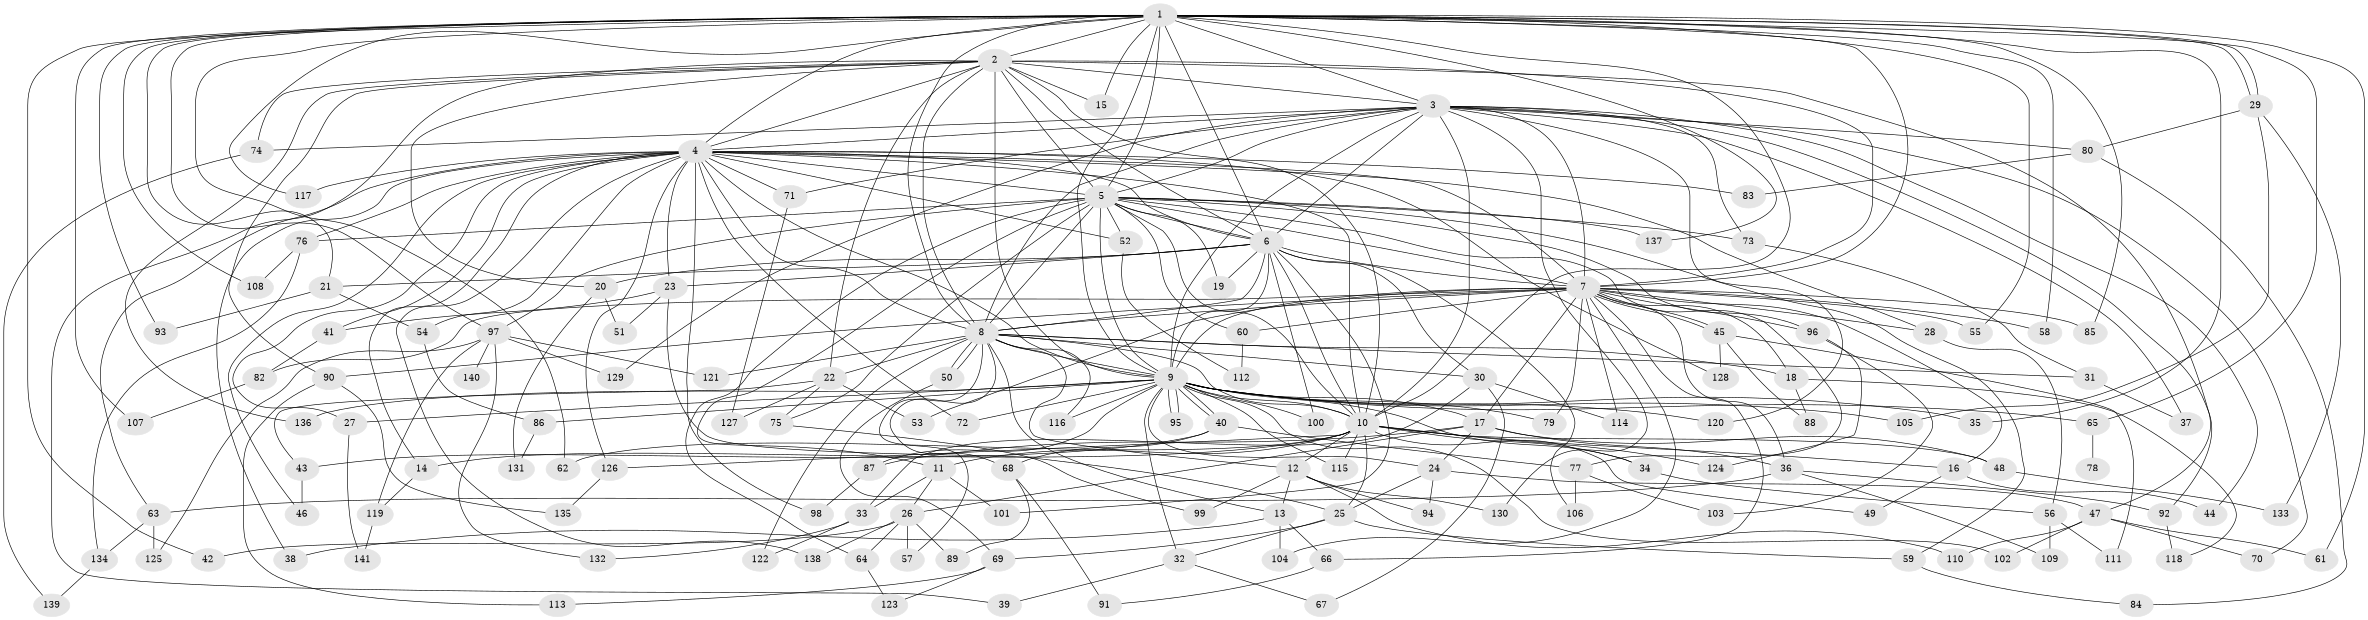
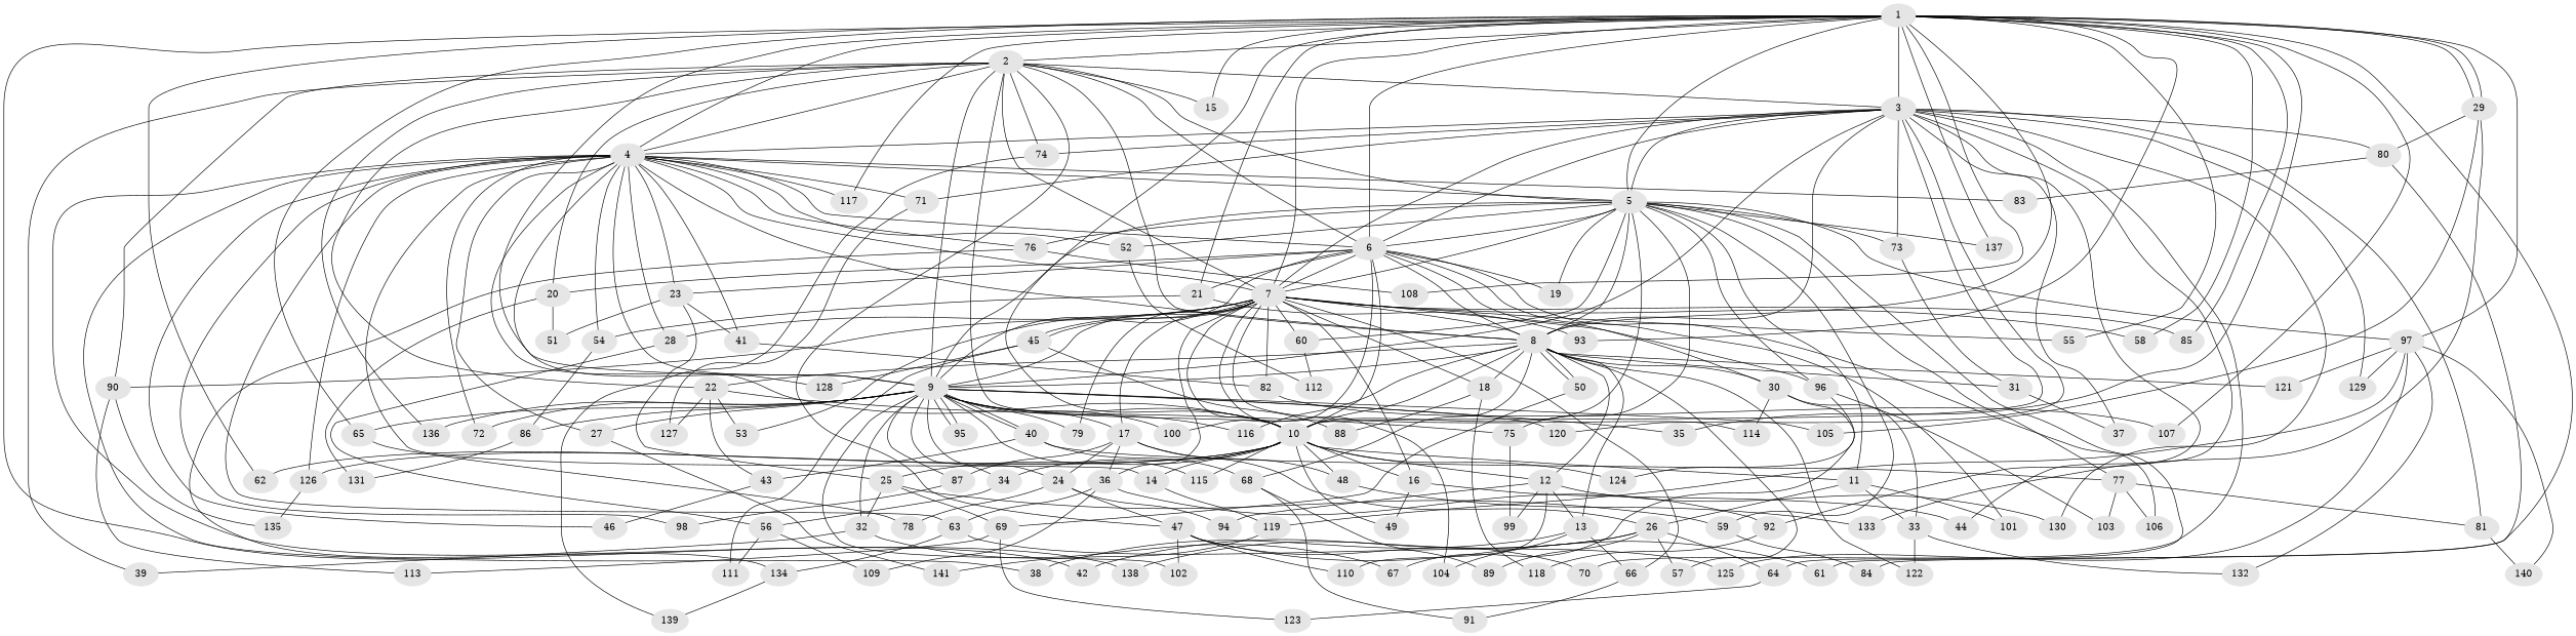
  graph {
    node [color=gray90 style=filled]
    1
    2
    3
    4
    5
    6
    7
    8
    9
    10
    15
    21
    29
    35
    42
    55
    58
    61
    62
    65
    85
    93
    97
    107
    108
    117
    137
    20
    22
    39
    47
    74
    90
    136
    37
    44
    70
    71
    73
    80
+   81
    92
    120
    129
    130
    14
    23
    27
    28
    38
    41
    46
    52
    54
    63
    72
    76
    83
    98
    126
    128
    138
    11
    19
    59
    60
    64
    75
    77
    96
    30
    100
    101
    106
    16
    17
    18
    36
    45
    53
    66
    79
    82
    104
    114
    31
    12
    13
    50
    57
    68
    116
    121
    122
    24
    32
    34
    40
    86
    87
    95
    102
    105
    115
    25
    48
    49
    124
    133
    78
    119
    132
    125
    140
    51
    131
    43
    127
    110
    139
    113
    135
    84
    118
    141
    56
    112
    134
    26
    33
    123
    99
    103
    67
    88
    109
    111
    91
    94
    69
    89
    1 -- 2
    1 -- 3
    1 -- 4
    1 -- 5
    1 -- 6
    1 -- 7
    1 -- 8
    1 -- 9
    1 -- 10
    1 -- 15
    1 -- 21
    1 -- 29
    1 -- 29
    1 -- 35
    1 -- 42
    1 -- 55
    1 -- 58
    1 -- 61
    1 -- 62
    1 -- 65
    1 -- 85
    1 -- 93
    1 -- 97
    1 -- 107
    1 -- 108
    1 -- 117
    1 -- 137
    2 -- 3
    2 -- 4
    2 -- 5
    2 -- 6
    2 -- 7
    2 -- 8
    2 -- 9
    2 -- 10
    2 -- 15
    2 -- 20
    2 -- 22
    2 -- 39
    2 -- 47
    2 -- 74
    2 -- 90
    2 -- 136
    3 -- 4
    3 -- 5
    3 -- 6
    3 -- 7
    3 -- 8
    3 -- 9
    3 -- 10
    3 -- 74
    3 -- 37
    3 -- 44
    3 -- 70
    3 -- 71
    3 -- 73
    3 -- 80
+   3 -- 81
    3 -- 92
    3 -- 120
    3 -- 129
    3 -- 130
    4 -- 5
    4 -- 6
    4 -- 7
    4 -- 8
    4 -- 9
    4 -- 10
    4 -- 117
    4 -- 71
    4 -- 14
    4 -- 23
    4 -- 27
    4 -- 28
    4 -- 38
    4 -- 41
    4 -- 46
    4 -- 52
    4 -- 54
    4 -- 63
    4 -- 72
    4 -- 76
    4 -- 83
    4 -- 98
    4 -- 126
    4 -- 128
    4 -- 138
    5 -- 6
    5 -- 7
    5 -- 8
    5 -- 9
    5 -- 10
    5 -- 97
    5 -- 137
    5 -- 73
    5 -- 52
    5 -- 76
    5 -- 11
    5 -- 19
    5 -- 59
    5 -- 60
    5 -- 64
    5 -- 75
    5 -- 77
    5 -- 96
    6 -- 7
    6 -- 8
    6 -- 9
    6 -- 10
    6 -- 21
    6 -- 20
    6 -- 23
    6 -- 19
    6 -- 30
    6 -- 100
    6 -- 101
    6 -- 106
    7 -- 8
    7 -- 9
+   7 -- 10
    7 -- 55
    7 -- 58
    7 -- 85
    7 -- 90
    7 -- 28
    7 -- 60
    7 -- 96
    7 -- 16
    7 -- 17
    7 -- 18
    7 -- 36
    7 -- 45
    7 -- 45
    7 -- 53
    7 -- 66
    7 -- 79
    7 -- 82
    7 -- 104
    7 -- 114
    8 -- 9
    8 -- 10
    8 -- 22
    8 -- 30
    8 -- 18
    8 -- 31
    8 -- 12
    8 -- 13
    8 -- 50
    8 -- 50
    8 -- 57
    8 -- 68
    8 -- 116
    8 -- 121
    8 -- 122
    9 -- 10
    9 -- 35
    9 -- 65
    9 -- 136
    9 -- 120
    9 -- 27
    9 -- 72
    9 -- 100
    9 -- 17
    9 -- 79
    9 -- 116
    9 -- 24
    9 -- 32
    9 -- 34
    9 -- 40
    9 -- 40
    9 -- 86
    9 -- 87
    9 -- 95
    9 -- 95
    9 -- 102
    9 -- 105
    9 -- 115
    10 -- 62
    10 -- 14
    10 -- 126
    10 -- 11
    10 -- 16
    10 -- 12
    10 -- 34
    10 -- 115
    10 -- 25
    10 -- 48
    10 -- 49
    10 -- 124
    21 -- 93
    21 -- 54
    29 -- 80
    29 -- 105
    29 -- 133
    65 -- 78
    97 -- 129
    97 -- 121
    97 -- 119
    97 -- 132
    97 -- 125
    97 -- 140
    20 -- 51
    20 -- 131
    22 -- 75
    22 -- 53
    22 -- 43
    22 -- 127
    47 -- 61
    47 -- 70
    47 -- 102
    47 -- 110
    74 -- 139
    90 -- 113
    90 -- 135
    71 -- 127
    73 -- 31
    80 -- 83
    80 -- 84
+   81 -- 140
    92 -- 118
    14 -- 119
    23 -- 41
    23 -- 25
    23 -- 51
    27 -- 141
    28 -- 56
    41 -- 82
    52 -- 112
    54 -- 86
    63 -- 125
    63 -- 134
    76 -- 108
    76 -- 134
    126 -- 135
    11 -- 101
    11 -- 26
    11 -- 33
    59 -- 84
    60 -- 112
    64 -- 123
    75 -- 99
+   77 -- 81
    77 -- 106
    77 -- 103
    96 -- 124
    96 -- 103
    30 -- 114
    30 -- 33
    30 -- 67
    16 -- 44
    16 -- 49
    17 -- 36
    17 -- 24
    17 -- 87
    17 -- 48
    17 -- 26
    18 -- 118
    18 -- 88
    36 -- 92
    36 -- 63
    36 -- 109
    45 -- 128
    45 -- 88
    45 -- 111
    66 -- 91
    82 -- 107
    31 -- 37
    12 -- 130
    12 -- 13
    12 -- 110
    12 -- 99
    12 -- 94
    13 -- 38
    13 -- 66
    13 -- 104
    50 -- 69
    68 -- 91
    68 -- 89
    24 -- 47
-   24 -- 25
+   24 -- 78
    24 -- 94
    32 -- 39
    32 -- 67
    34 -- 56
    40 -- 77
    40 -- 68
    40 -- 43
    86 -- 131
    87 -- 98
    25 -- 59
    25 -- 32
    25 -- 69
    48 -- 133
    119 -- 141
    43 -- 46
    56 -- 109
    56 -- 111
    134 -- 139
    26 -- 42
    26 -- 138
    26 -- 64
    26 -- 57
    26 -- 89
    33 -- 122
    33 -- 132
    69 -- 113
    69 -- 123
  }
